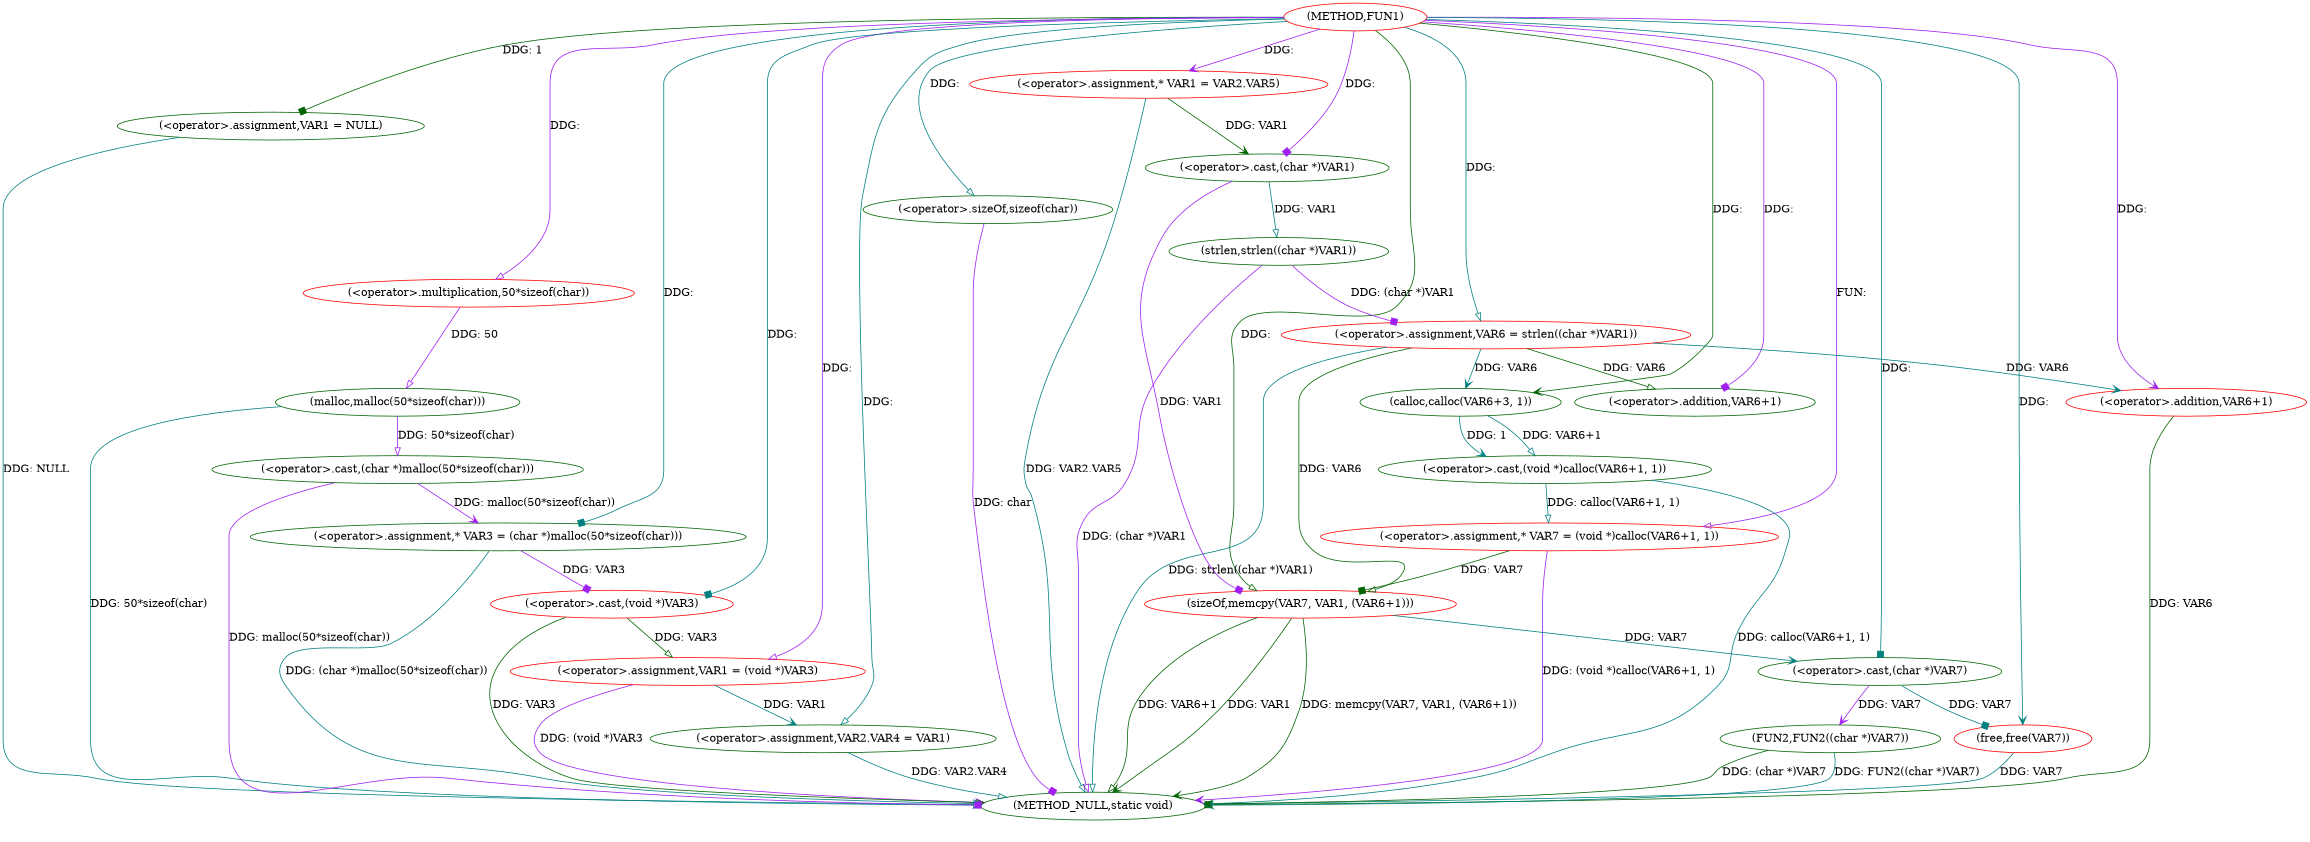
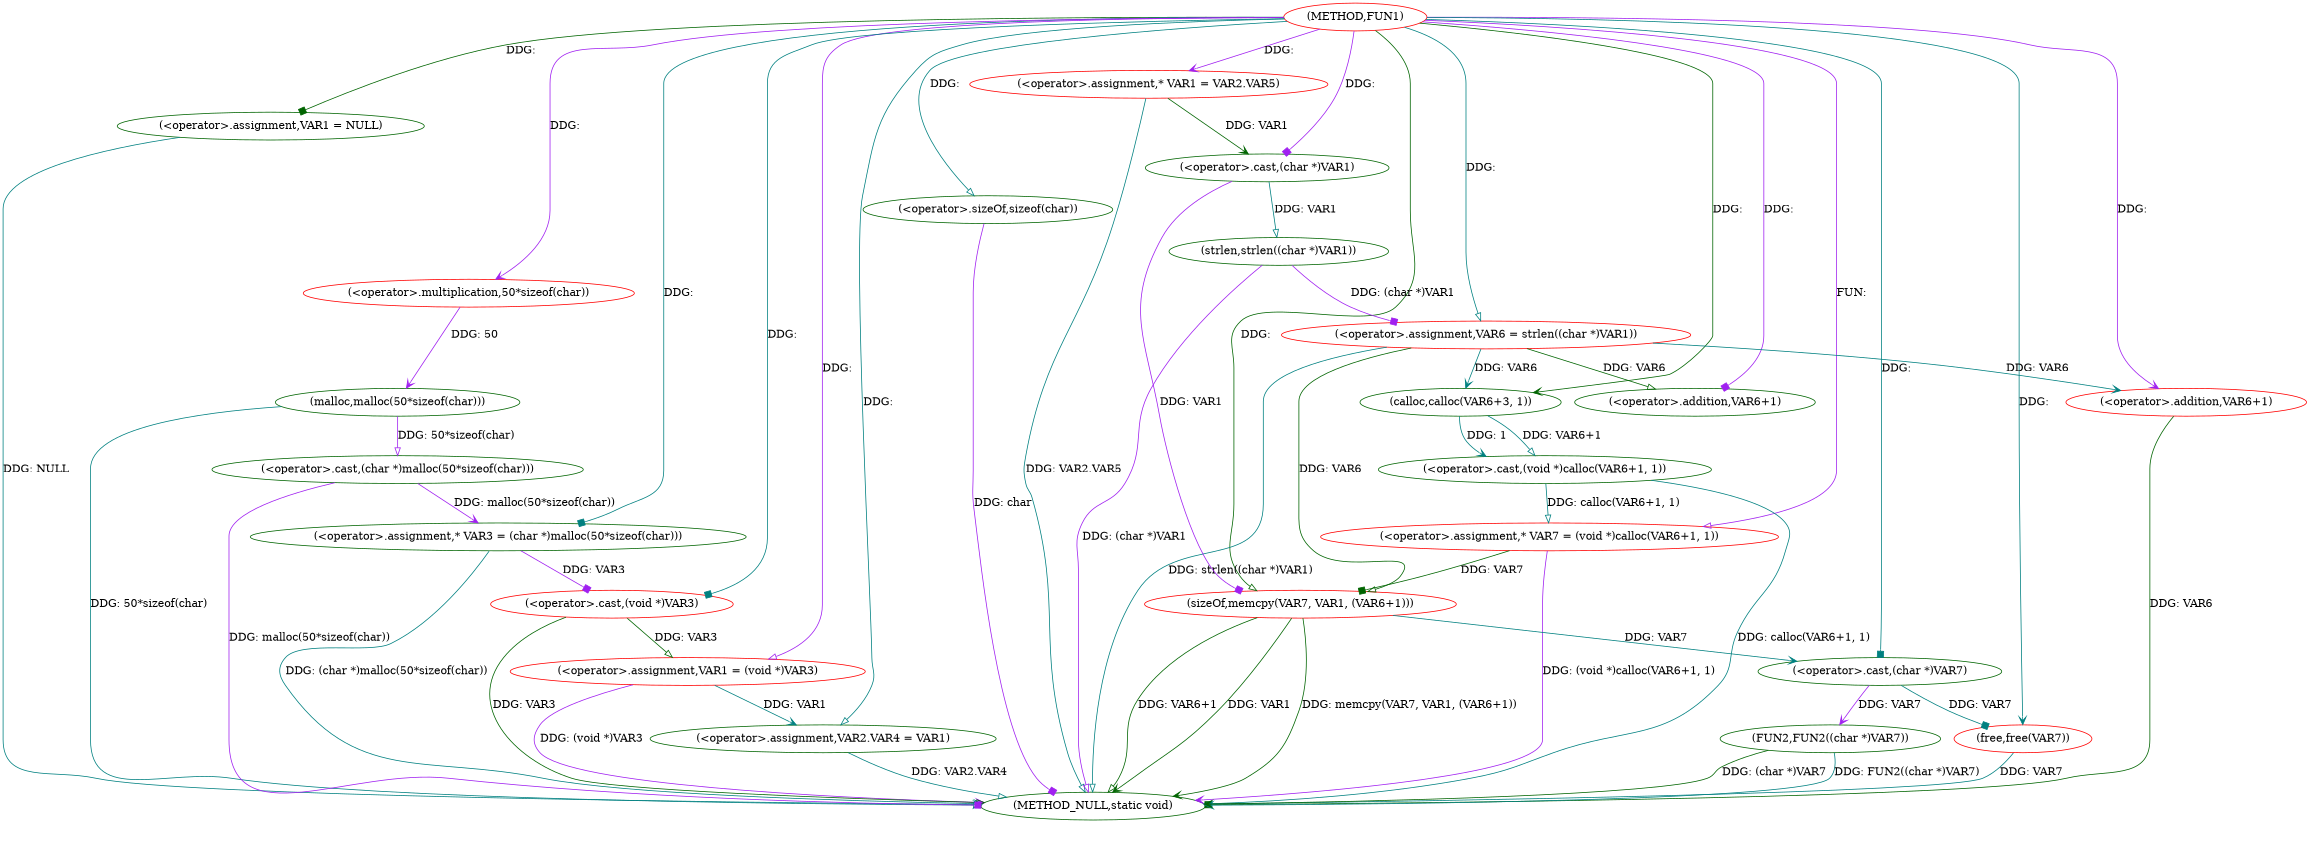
  digraph {
    node [color=darkgreen]
    edge [arrowhead=onormal color=teal]
    n1 [color=red label="(METHOD,FUN1)"]
    n2 [label="(<operator>.assignment,VAR1 = NULL)"]
    n3 [label="(<operator>.assignment,* VAR3 = (char *)malloc(50*sizeof(char)))"]
    n4 [color=red label="(<operator>.multiplication,50*sizeof(char))"]
    n5 [label="(<operator>.sizeOf,sizeof(char))"]
    n6 [color=red label="(<operator>.assignment,VAR1 = (void *)VAR3)"]
    n7 [color=red label="(<operator>.cast,(void *)VAR3)"]
    n8 [label="(<operator>.assignment,VAR2.VAR4 = VAR1)"]
    n9 [color=red label="(<operator>.assignment,* VAR1 = VAR2.VAR5)"]
    n10 [color=red label="(<operator>.assignment,VAR6 = strlen((char *)VAR1))"]
    n11 [label="(<operator>.cast,(char *)VAR1)"]
    n12 [color=red label="(<operator>.assignment,* VAR7 = (void *)calloc(VAR6+1, 1))"]
    n13 [label="(calloc,calloc(VAR6+3, 1))"]
    n14 [label="(<operator>.addition,VAR6+1)"]
    n15 [color=red label="(sizeOf,memcpy(VAR7, VAR1, (VAR6+1)))"]
    n16 [color=red label="(<operator>.addition,VAR6+1)"]
    n17 [label="(<operator>.cast,(char *)VAR7)"]
    n18 [color=red label="(free,free(VAR7))"]
    n19 [label="(METHOD_NULL,static void)"]
    n20 [label="(malloc,malloc(50*sizeof(char)))"]
    n21 [label="(strlen,strlen((char *)VAR1))"]
    n22 [label="(<operator>.cast,(void *)calloc(VAR6+1, 1))"]
    n23 [label="(FUN2,FUN2((char *)VAR7))"]
    n24 [label="(<operator>.cast,(char *)malloc(50*sizeof(char)))"]
-   n1 -> n2 [arrowhead=box color=darkgreen label="DDG: 1"]
+   n1 -> n2 [arrowhead=box color=darkgreen label="DDG: "]
    n1 -> n3 [arrowhead=box label="DDG: "]
-   n1 -> n4 [color=purple label="DDG: "]
+   n1 -> n4 [arrowhead=vee color=purple label="DDG: "]
    n1 -> n5 [label="DDG: "]
    n1 -> n6 [color=purple label="DDG: "]
    n1 -> n7 [arrowhead=box label="DDG: "]
    n1 -> n8 [label="DDG: "]
    n1 -> n9 [arrowhead=vee color=purple label="DDG: "]
    n1 -> n10 [label="DDG: "]
    n1 -> n11 [arrowhead=box color=purple label="DDG: "]
    n1 -> n12 [color=purple label="FUN: "]
    n1 -> n13 [arrowhead=vee color=darkgreen label="DDG: "]
    n1 -> n14 [arrowhead=box color=purple label="DDG: "]
    n1 -> n15 [color=darkgreen label="DDG: "]
    n1 -> n16 [arrowhead=vee color=purple label="DDG: "]
    n1 -> n17 [arrowhead=box label="DDG: "]
    n1 -> n18 [arrowhead=vee label="DDG: "]
    n2 -> n19 [arrowhead=vee label="DDG: NULL"]
    n3 -> n7 [arrowhead=box color=purple label="DDG: VAR3"]
    n3 -> n19 [arrowhead=vee label="DDG: (char *)malloc(50*sizeof(char))"]
-   n4 -> n20 [color=purple label="DDG: 50"]
+   n4 -> n20 [arrowhead=vee color=purple label="DDG: 50"]
    n5 -> n19 [arrowhead=box color=purple label="DDG: char"]
    n6 -> n8 [arrowhead=vee label="DDG: VAR1"]
    n6 -> n19 [arrowhead=vee color=purple label="DDG: (void *)VAR3"]
    n7 -> n6 [color=darkgreen label="DDG: VAR3"]
    n7 -> n19 [color=darkgreen label="DDG: VAR3"]
    n8 -> n19 [label="DDG: VAR2.VAR4"]
    n9 -> n11 [arrowhead=vee color=darkgreen label="DDG: VAR1"]
    n9 -> n19 [label="DDG: VAR2.VAR5"]
    n10 -> n13 [arrowhead=vee label="DDG: VAR6"]
    n10 -> n14 [color=darkgreen label="DDG: VAR6"]
    n10 -> n15 [color=darkgreen label="DDG: VAR6"]
    n10 -> n16 [arrowhead=vee label="DDG: VAR6"]
    n10 -> n19 [label="DDG: strlen((char *)VAR1)"]
    n11 -> n15 [arrowhead=box color=purple label="DDG: VAR1"]
    n11 -> n21 [label="DDG: VAR1"]
    n12 -> n15 [arrowhead=box color=darkgreen label="DDG: VAR7"]
    n12 -> n19 [arrowhead=vee color=purple label="DDG: (void *)calloc(VAR6+1, 1)"]
    n13 -> n22 [label="DDG: VAR6+1"]
    n13 -> n22 [arrowhead=vee label="DDG: 1"]
    n15 -> n17 [arrowhead=vee label="DDG: VAR7"]
    n15 -> n19 [arrowhead=vee color=darkgreen label="DDG: memcpy(VAR7, VAR1, (VAR6+1))"]
    n15 -> n19 [color=darkgreen label="DDG: VAR6+1"]
    n15 -> n19 [arrowhead=vee color=darkgreen label="DDG: VAR1"]
    n16 -> n19 [arrowhead=box color=darkgreen label="DDG: VAR6"]
    n17 -> n18 [arrowhead=box label="DDG: VAR7"]
    n17 -> n23 [arrowhead=vee color=purple label="DDG: VAR7"]
    n18 -> n19 [label="DDG: VAR7"]
    n20 -> n19 [label="DDG: 50*sizeof(char)"]
    n20 -> n24 [color=purple label="DDG: 50*sizeof(char)"]
    n21 -> n10 [arrowhead=box color=purple label="DDG: (char *)VAR1"]
    n21 -> n19 [color=purple label="DDG: (char *)VAR1"]
    n22 -> n12 [label="DDG: calloc(VAR6+1, 1)"]
    n22 -> n19 [label="DDG: calloc(VAR6+1, 1)"]
    n23 -> n19 [arrowhead=vee label="DDG: FUN2((char *)VAR7)"]
    n23 -> n19 [arrowhead=vee color=darkgreen label="DDG: (char *)VAR7"]
    n24 -> n3 [arrowhead=vee color=purple label="DDG: malloc(50*sizeof(char))"]
    n24 -> n19 [arrowhead=box color=purple label="DDG: malloc(50*sizeof(char))"]
  }
